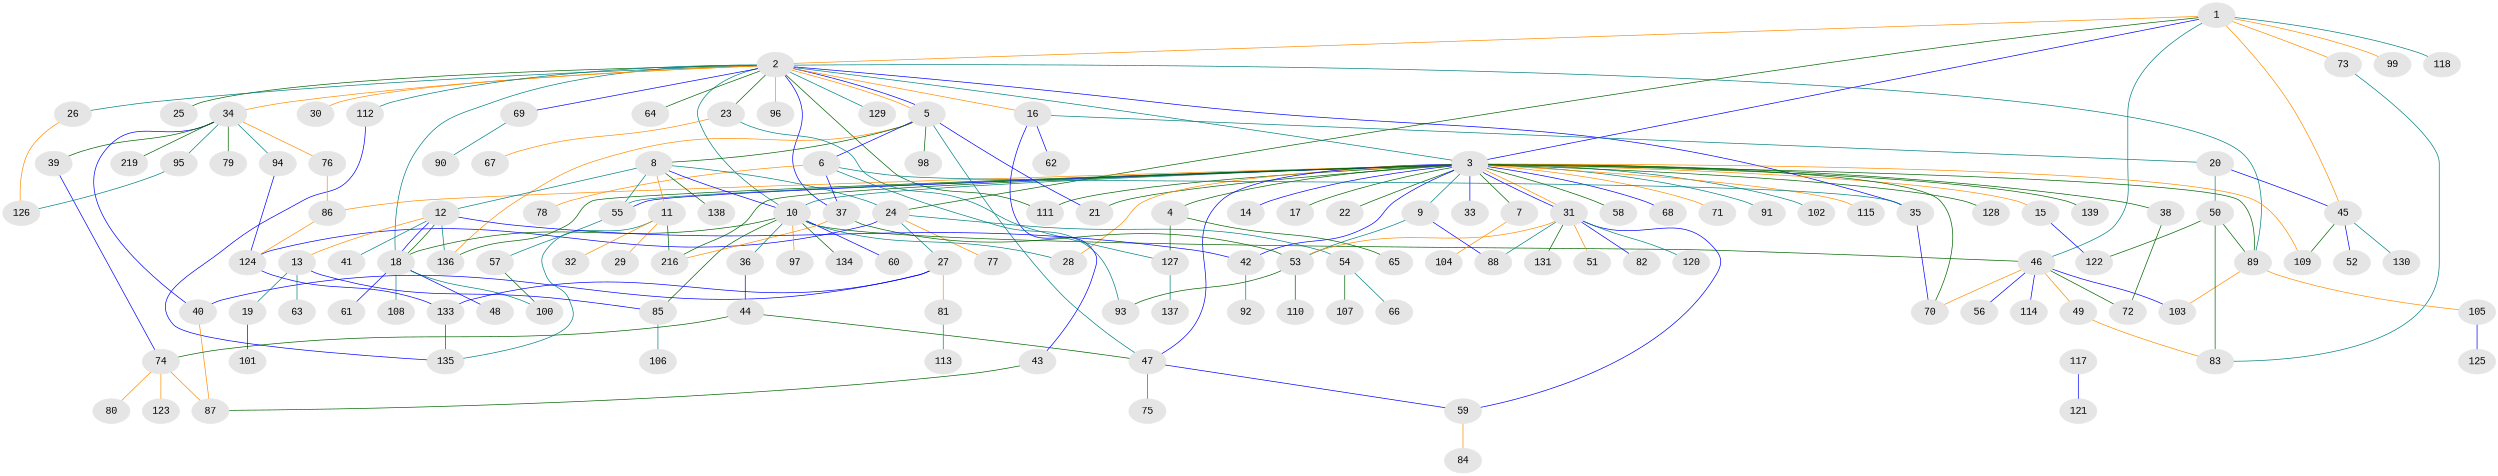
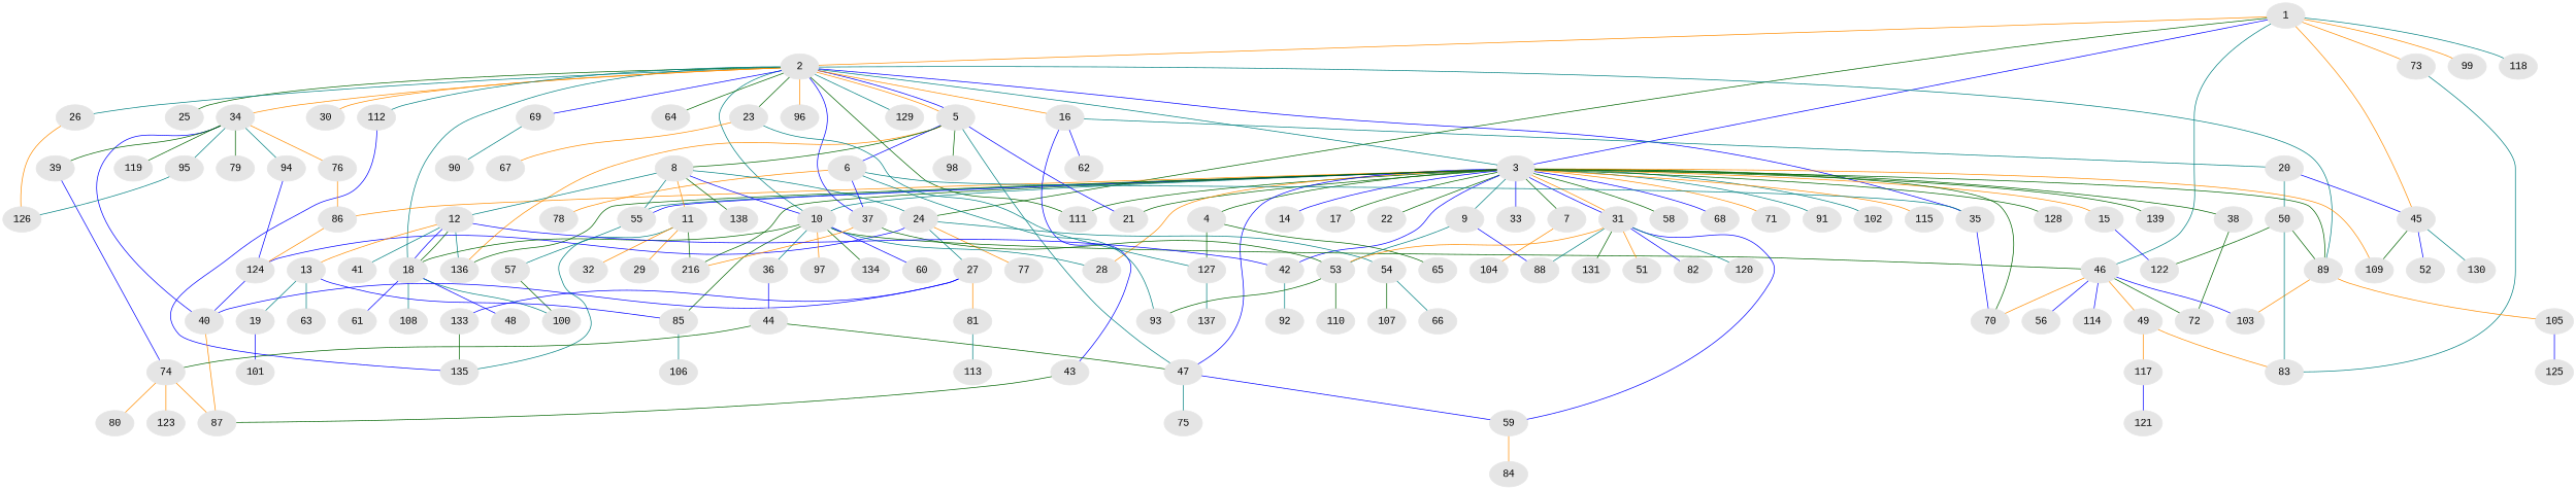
  graph {
    fontname="Liberation Mono"
    node [color=gray90 fontname="Liberation Mono" style=filled]
    edge [color=teal fontname="Liberation Mono"]
    1
    2
    3
    24
    45
    46
    73
    99
    118
    5
    10
    16
    18
    23
    25
    26
    30
    34
    35
    37
    64
    69
    89
    96
    111
    112
    129
    4
    7
    9
    14
    15
    17
    21
    22
    28
    31
    33
    38
    42
    47
    55
    58
    68
    70
    71
    86
    91
    102
    109
    115
    n52 [label=216]
    128
    136
    139
    27
    54
    77
    124
    52
    130
    72
    49
    56
    103
    114
    83
    6
    8
    98
    36
    60
    85
    97
    134
    20
    43
    62
    48
    61
    100
    108
    127
    67
    126
    40
    39
    76
    79
    94
    95
-   119 [label=219]
+   119
    53
    90
    105
    135
    65
    104
    88
    122
    51
    59
    82
    120
    131
    92
    75
    57
    137
    78
    93
    11
    12
    138
    29
    32
    13
    41
    110
    44
    106
    19
    63
    101
    50
    87
    81
    133
    66
    107
    113
    84
    74
    80
    123
    117
    121
    125
    1 -- 2 [color=darkorange]
    1 -- 3 [color=blue]
    1 -- 24 [color=darkgreen]
    1 -- 45 [color=darkorange]
    1 -- 46
    1 -- 73 [color=darkorange]
    1 -- 99 [color=darkorange]
    1 -- 118
    2 -- 3
    2 -- 5 [color=darkorange]
    2 -- 5 [color=blue]
    2 -- 10
    2 -- 16 [color=darkorange]
    2 -- 18
    2 -- 23 [color=darkgreen]
    2 -- 25 [color=darkgreen]
    2 -- 26
    2 -- 30 [color=darkorange]
    2 -- 34 [color=darkorange]
    2 -- 35 [color=blue]
    2 -- 37 [color=blue]
    2 -- 64 [color=darkgreen]
    2 -- 69 [color=blue]
    2 -- 89
    2 -- 96 [color=darkorange]
    2 -- 111 [color=darkgreen]
    2 -- 112
    2 -- 129
    3 -- 10
    3 -- 89 [color=darkgreen]
    3 -- 111 [color=darkgreen]
    3 -- 4 [color=darkgreen]
    3 -- 7 [color=darkgreen]
    3 -- 9
    3 -- 14 [color=blue]
    3 -- 15 [color=darkorange]
    3 -- 17 [color=darkgreen]
    3 -- 21 [color=darkgreen]
    3 -- 22 [color=darkgreen]
    3 -- 28 [color=darkorange]
    3 -- 31 [color=blue]
    3 -- 31 [color=darkorange]
    3 -- 33 [color=blue]
    3 -- 38 [color=darkgreen]
    3 -- 42 [color=blue]
    3 -- 47 [color=blue]
    3 -- 55
    3 -- 55 [color=blue]
    3 -- 58 [color=darkgreen]
    3 -- 68 [color=blue]
    3 -- 70 [color=darkgreen]
    3 -- 71 [color=darkorange]
    3 -- 86 [color=darkorange]
    3 -- 91
    3 -- 102
    3 -- 109 [color=darkorange]
    3 -- 115 [color=darkorange]
    3 -- n52 [color=darkgreen]
    3 -- 128 [color=darkgreen]
    3 -- 136 [color=darkgreen]
    3 -- 139 [color=darkgreen]
    24 -- 27
    24 -- 54
    24 -- 77 [color=darkorange]
    24 -- 124 [color=blue]
    45 -- 109 [color=darkgreen]
    45 -- 52 [color=blue]
    45 -- 130
    46 -- 70 [color=darkorange]
    46 -- 72 [color=darkgreen]
    46 -- 49 [color=darkorange]
    46 -- 56 [color=blue]
    46 -- 103 [color=blue]
    46 -- 114 [color=blue]
    73 -- 83
    5 -- 21 [color=blue]
    5 -- 47
    5 -- 136 [color=darkorange]
    5 -- 6 [color=blue]
    5 -- 8 [color=darkgreen]
    5 -- 98 [color=darkgreen]
    10 -- 46 [color=darkgreen]
    10 -- 18 [color=darkgreen]
    10 -- 28
    10 -- 36
    10 -- 60 [color=blue]
    10 -- 85 [color=darkgreen]
    10 -- 97 [color=darkorange]
    10 -- 134 [color=darkgreen]
    16 -- 20
    16 -- 43 [color=blue]
    16 -- 62 [color=blue]
    18 -- 48 [color=blue]
    18 -- 61 [color=blue]
    18 -- 100
    18 -- 108
    23 -- 127
    23 -- 67 [color=darkorange]
    26 -- 126 [color=darkorange]
    34 -- 40 [color=blue]
    34 -- 39 [color=darkgreen]
    34 -- 76 [color=darkorange]
    34 -- 79 [color=darkgreen]
    34 -- 94
    34 -- 95
    34 -- 119 [color=darkgreen]
    35 -- 70 [color=blue]
    37 -- n52 [color=darkorange]
    37 -- 53 [color=darkgreen]
    69 -- 90
    89 -- 103 [color=darkorange]
    89 -- 105 [color=darkorange]
    112 -- 135 [color=blue]
    4 -- 127 [color=darkgreen]
    4 -- 65 [color=darkgreen]
    7 -- 104 [color=darkorange]
    9 -- 53
    9 -- 88 [color=blue]
    15 -- 122 [color=blue]
    31 -- 53 [color=darkorange]
    31 -- 88
    31 -- 51 [color=darkorange]
    31 -- 59 [color=blue]
    31 -- 82 [color=blue]
    31 -- 120
    31 -- 131 [color=darkgreen]
    38 -- 72 [color=darkgreen]
    42 -- 92
    47 -- 59 [color=blue]
    47 -- 75
    55 -- 57
    86 -- 124 [color=darkorange]
    27 -- 40 [color=blue]
    27 -- 81 [color=darkorange]
    27 -- 133 [color=blue]
    54 -- 66
    54 -- 107 [color=darkgreen]
-   124 -- 133 [color=blue]
+   124 -- 40 [color=blue]
    49 -- 83 [color=darkorange]
+   49 -- 117 [color=darkorange]
    6 -- 35
    6 -- 37 [color=blue]
    6 -- 78 [color=darkorange]
    6 -- 93
    8 -- 24
    8 -- 10 [color=blue]
    8 -- 55
    8 -- 11 [color=darkorange]
    8 -- 12
    8 -- 138 [color=darkgreen]
    36 -- 44 [color=blue]
    85 -- 106
    20 -- 45 [color=blue]
    20 -- 50
    43 -- 87 [color=darkgreen]
    127 -- 137
    40 -- 87 [color=darkorange]
    39 -- 74 [color=blue]
    76 -- 86 [color=darkorange]
    94 -- 124 [color=blue]
    95 -- 126
    53 -- 93 [color=darkgreen]
    53 -- 110 [color=darkgreen]
    105 -- 125 [color=blue]
    59 -- 84 [color=darkorange]
    57 -- 100 [color=darkgreen]
    11 -- n52 [color=darkgreen]
    11 -- 135
    11 -- 29 [color=darkorange]
    11 -- 32 [color=darkorange]
    12 -- 18 [color=blue]
    12 -- 18 [color=darkgreen]
    12 -- 42 [color=blue]
    12 -- 136
    12 -- 13 [color=darkorange]
    12 -- 41
    13 -- 85 [color=blue]
    13 -- 19
    13 -- 63
    44 -- 47 [color=darkgreen]
    44 -- 74 [color=darkgreen]
    19 -- 101 [color=blue]
    50 -- 89 [color=darkgreen]
-   50 -- 83 [color=darkgreen]
+   50 -- 83
    50 -- 122 [color=darkgreen]
    81 -- 113
    133 -- 135 [color=darkgreen]
    74 -- 87 [color=darkorange]
    74 -- 80 [color=darkorange]
    74 -- 123 [color=darkorange]
    117 -- 121 [color=blue]
  }
